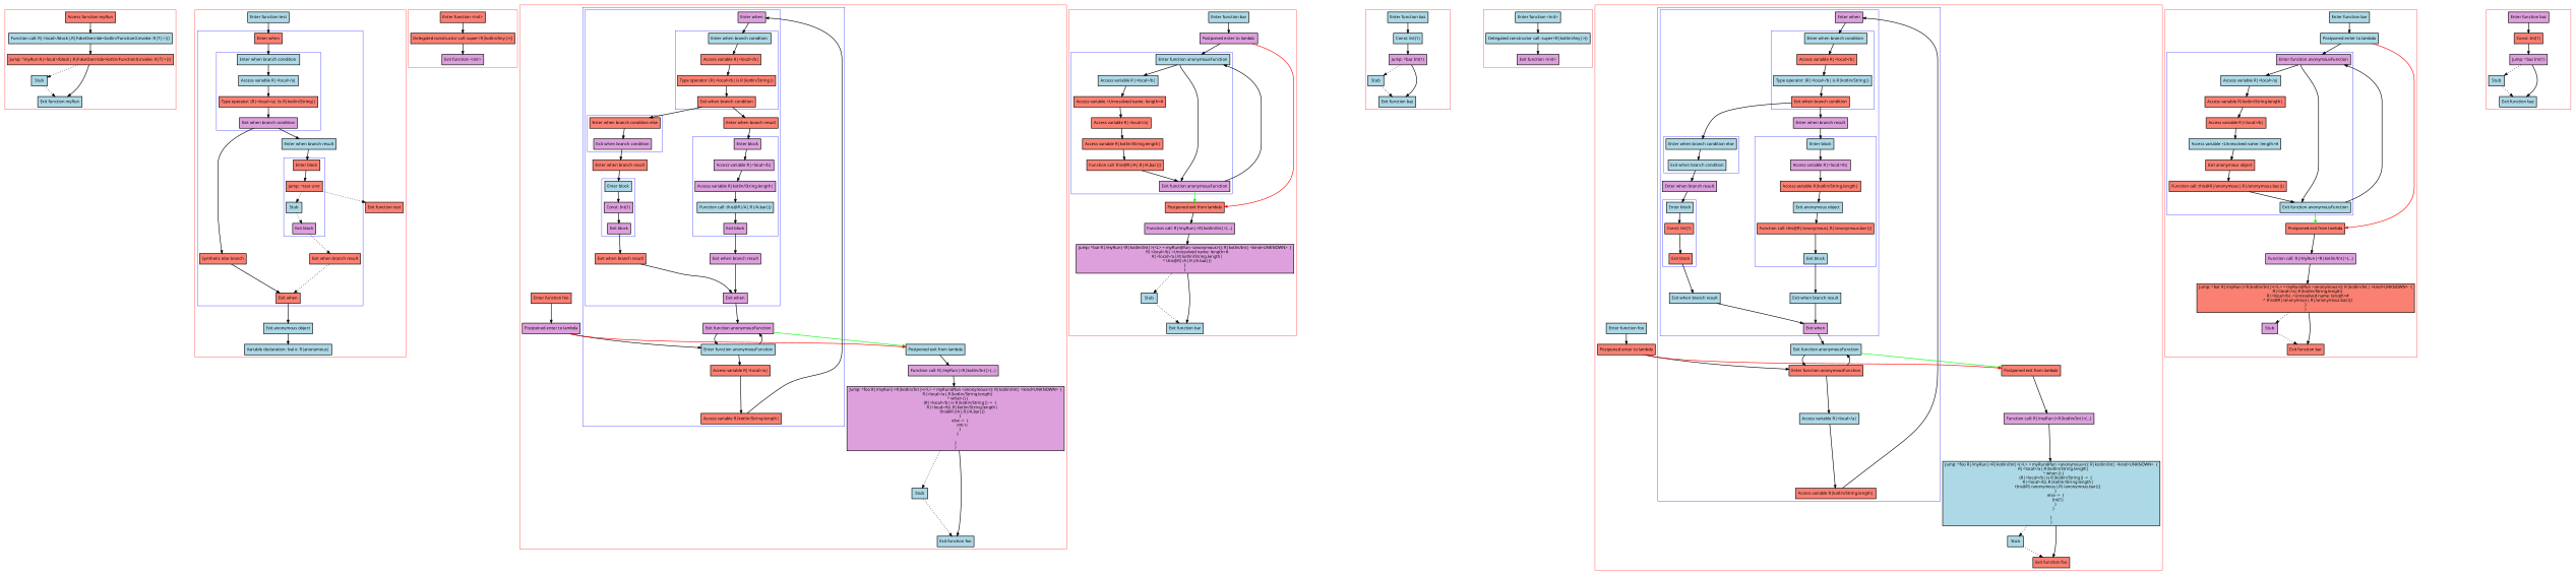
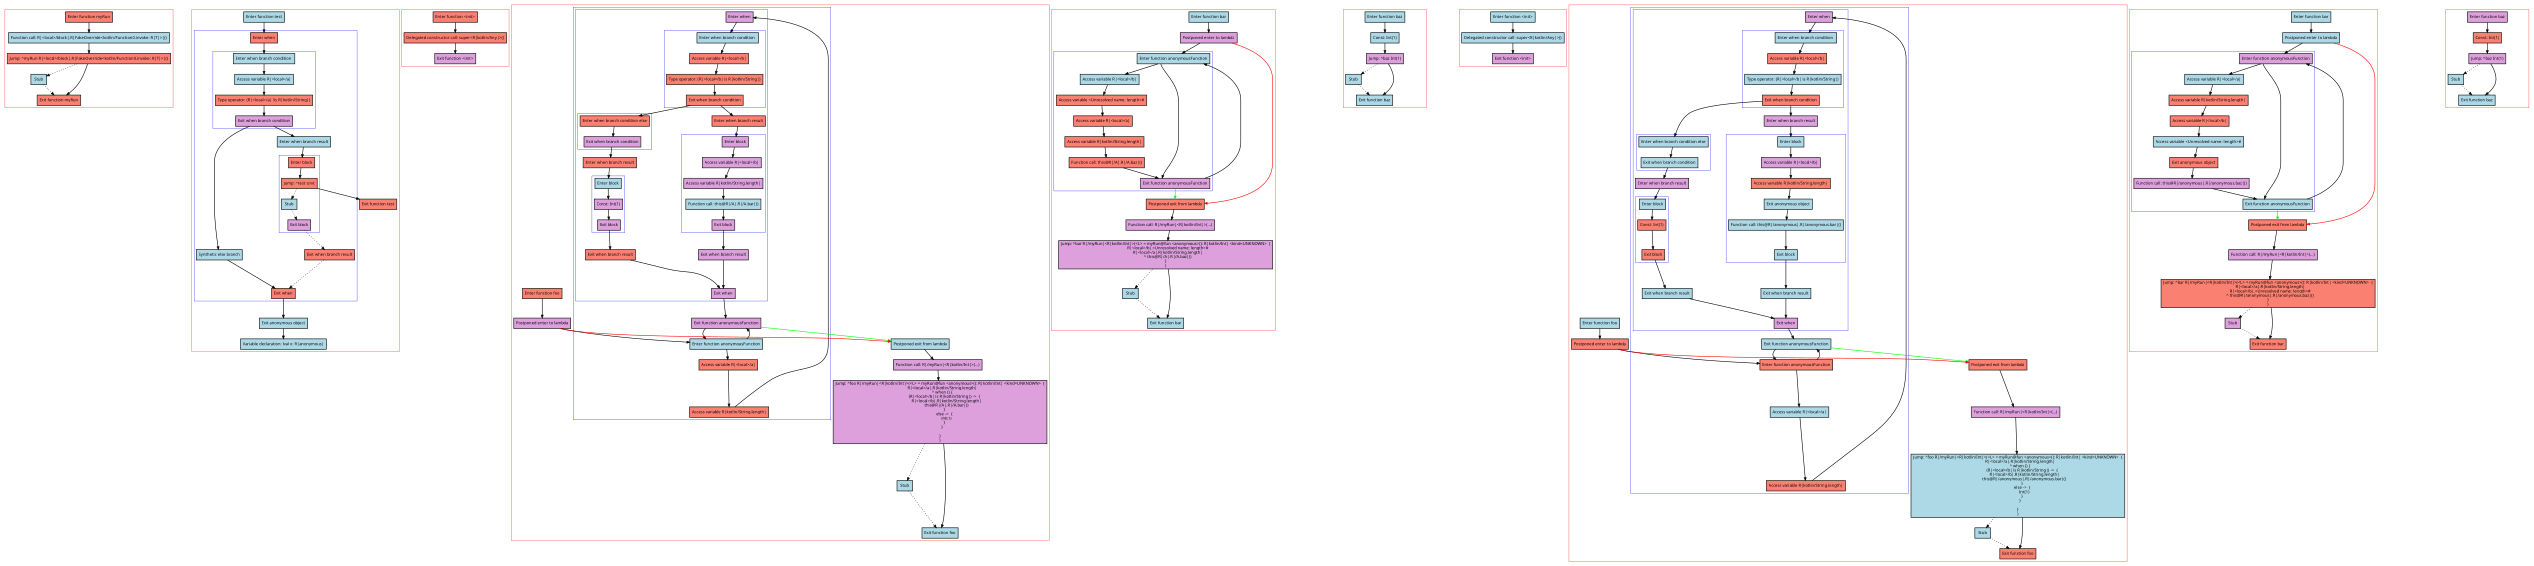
  digraph {
    fontname="Noto Sans"
    nodesep=3
    node [fillcolor=lightblue fontname="Noto Sans" penwidth=2 shape=box style=filled]
    edge [fontname="Noto Sans" penwidth=2]
-   n1 [fillcolor=salmon label="Access function myRun"]
+   n1 [fillcolor=salmon label="Enter function myRun"]
    n2 [label="Function call: R|<local>/block|.R|FakeOverride<kotlin/Function0.invoke: R|T|>|()"]
    n3 [fillcolor=salmon label="Jump: ^myRun R|<local>/block|.R|FakeOverride<kotlin/Function0.invoke: R|T|>|()"]
    n4 [label=Stub]
-   n5 [label="Exit function myRun"]
+   n5 [fillcolor=salmon label="Exit function myRun"]
    n6 [label="Enter when branch condition "]
    n7 [label="Access variable R|<local>/a|"]
    n8 [fillcolor=salmon label="Type operator: (R|<local>/a| !is R|kotlin/String|)"]
    n9 [fillcolor=plum label="Exit when branch condition"]
    n10 [fillcolor=salmon label="Enter block"]
    n11 [fillcolor=salmon label="Jump: ^test Unit"]
    n12 [label=Stub]
    n13 [fillcolor=plum label="Exit block"]
    n14 [fillcolor=salmon label="Enter when"]
-   n15 [fillcolor=salmon label="Synthetic else branch"]
+   n15 [label="Synthetic else branch"]
    n16 [label="Enter when branch result"]
    n17 [fillcolor=salmon label="Exit when branch result"]
    n18 [fillcolor=salmon label="Exit when"]
    n19 [label="Enter function test"]
    n20 [label="Exit anonymous object"]
    n21 [label="Variable declaration: lval x: R|anonymous|"]
    n22 [fillcolor=salmon label="Exit function test"]
    n23 [fillcolor=salmon label="Enter function <init>"]
    n24 [fillcolor=salmon label="Delegated constructor call: super<R|kotlin/Any|>()"]
    n25 [fillcolor=plum label="Exit function <init>"]
    n26 [fillcolor=salmon label="Enter when branch condition else"]
    n27 [fillcolor=plum label="Exit when branch condition"]
    n28 [label="Enter when branch condition "]
    n29 [fillcolor=salmon label="Access variable R|<local>/b|"]
    n30 [fillcolor=salmon label="Type operator: (R|<local>/b| is R|kotlin/String|)"]
    n31 [fillcolor=salmon label="Exit when branch condition"]
    n32 [label="Enter block"]
    n33 [fillcolor=plum label="Const: Int(1)"]
    n34 [fillcolor=plum label="Exit block"]
    n35 [fillcolor=plum label="Enter block"]
    n36 [fillcolor=plum label="Access variable R|<local>/b|"]
    n37 [fillcolor=plum label="Access variable R|kotlin/String.length|"]
    n38 [label="Function call: this@R|/A|.R|/A.bar|()"]
    n39 [fillcolor=plum label="Exit block"]
    n40 [fillcolor=plum label="Enter when"]
    n41 [fillcolor=salmon label="Enter when branch result"]
    n42 [fillcolor=salmon label="Exit when branch result"]
    n43 [fillcolor=salmon label="Enter when branch result"]
    n44 [fillcolor=plum label="Exit when branch result"]
    n45 [fillcolor=plum label="Exit when"]
    n46 [label="Enter function anonymousFunction"]
    n47 [fillcolor=salmon label="Access variable R|<local>/a|"]
    n48 [fillcolor=salmon label="Access variable R|kotlin/String.length|"]
    n49 [fillcolor=plum label="Exit function anonymousFunction"]
    n50 [fillcolor=salmon label="Enter function foo"]
    n51 [fillcolor=plum label="Postponed enter to lambda"]
    n52 [label="Postponed exit from lambda"]
    n53 [fillcolor=plum label="Function call: R|/myRun|<R|kotlin/Int|>(...)"]
    n54 [fillcolor=plum label="Jump: ^foo R|/myRun|<R|kotlin/Int|>(<L> = myRun@fun <anonymous>(): R|kotlin/Int| <kind=UNKNOWN>  {\n    R|<local>/a|.R|kotlin/String.length|\n    ^ when () {\n        (R|<local>/b| is R|kotlin/String|) ->  {\n            R|<local>/b|.R|kotlin/String.length|\n            this@R|/A|.R|/A.bar|()\n        }\n        else ->  {\n            Int(1)\n        }\n    }\n\n}\n)"]
    n55 [label=Stub]
    n56 [label="Exit function foo"]
    n57 [label="Enter function anonymousFunction"]
    n58 [label="Access variable R|<local>/b|"]
    n59 [fillcolor=salmon label="Access variable <Unresolved name: length>#"]
    n60 [fillcolor=salmon label="Access variable R|<local>/a|"]
    n61 [fillcolor=salmon label="Access variable R|kotlin/String.length|"]
    n62 [fillcolor=salmon label="Function call: this@R|/A|.R|/A.baz|()"]
    n63 [fillcolor=plum label="Exit function anonymousFunction"]
    n64 [label="Enter function bar"]
    n65 [fillcolor=plum label="Postponed enter to lambda"]
    n66 [fillcolor=salmon label="Postponed exit from lambda"]
    n67 [fillcolor=plum label="Function call: R|/myRun|<R|kotlin/Int|>(...)"]
    n68 [fillcolor=plum label="Jump: ^bar R|/myRun|<R|kotlin/Int|>(<L> = myRun@fun <anonymous>(): R|kotlin/Int| <kind=UNKNOWN>  {\n    R|<local>/b|.<Unresolved name: length>#\n    R|<local>/a|.R|kotlin/String.length|\n    ^ this@R|/A|.R|/A.baz|()\n}\n)"]
    n69 [label=Stub]
    n70 [label="Exit function bar"]
    n71 [label="Enter function baz"]
    n72 [label="Const: Int(1)"]
    n73 [fillcolor=plum label="Jump: ^baz Int(1)"]
    n74 [label=Stub]
    n75 [label="Exit function baz"]
    n76 [label="Enter function <init>"]
    n77 [label="Delegated constructor call: super<R|kotlin/Any|>()"]
    n78 [fillcolor=plum label="Exit function <init>"]
    n79 [label="Enter when branch condition "]
    n80 [fillcolor=salmon label="Access variable R|<local>/b|"]
    n81 [label="Type operator: (R|<local>/b| is R|kotlin/String|)"]
    n82 [fillcolor=salmon label="Exit when branch condition"]
    n83 [label="Enter when branch condition else"]
    n84 [label="Exit when branch condition"]
    n85 [label="Enter block"]
    n86 [fillcolor=salmon label="Const: Int(1)"]
    n87 [fillcolor=salmon label="Exit block"]
    n88 [label="Enter block"]
    n89 [fillcolor=plum label="Access variable R|<local>/b|"]
    n90 [fillcolor=salmon label="Access variable R|kotlin/String.length|"]
    n91 [label="Exit anonymous object"]
-   n92 [fillcolor=salmon label="Function call: this@R|/anonymous|.R|/anonymous.bar|()"]
+   n92 [label="Function call: this@R|/anonymous|.R|/anonymous.bar|()"]
    n93 [label="Exit block"]
    n94 [fillcolor=plum label="Enter when"]
    n95 [fillcolor=plum label="Enter when branch result"]
    n96 [label="Exit when branch result"]
    n97 [fillcolor=plum label="Enter when branch result"]
    n98 [label="Exit when branch result"]
    n99 [fillcolor=plum label="Exit when"]
    n100 [fillcolor=salmon label="Enter function anonymousFunction"]
    n101 [label="Access variable R|<local>/a|"]
    n102 [fillcolor=salmon label="Access variable R|kotlin/String.length|"]
    n103 [label="Exit function anonymousFunction"]
    n104 [label="Enter function foo"]
    n105 [fillcolor=salmon label="Postponed enter to lambda"]
    n106 [fillcolor=salmon label="Postponed exit from lambda"]
    n107 [fillcolor=plum label="Function call: R|/myRun|<R|kotlin/Int|>(...)"]
    n108 [label="Jump: ^foo R|/myRun|<R|kotlin/Int|>(<L> = myRun@fun <anonymous>(): R|kotlin/Int| <kind=UNKNOWN>  {\n    R|<local>/a|.R|kotlin/String.length|\n    ^ when () {\n        (R|<local>/b| is R|kotlin/String|) ->  {\n            R|<local>/b|.R|kotlin/String.length|\n            this@R|/anonymous|.R|/anonymous.bar|()\n        }\n        else ->  {\n            Int(1)\n        }\n    }\n\n}\n)"]
    n109 [label=Stub]
    n110 [fillcolor=salmon label="Exit function foo"]
    n111 [fillcolor=plum label="Enter function anonymousFunction"]
    n112 [label="Access variable R|<local>/a|"]
    n113 [fillcolor=salmon label="Access variable R|kotlin/String.length|"]
    n114 [fillcolor=salmon label="Access variable R|<local>/b|"]
    n115 [label="Access variable <Unresolved name: length>#"]
    n116 [fillcolor=salmon label="Exit anonymous object"]
-   n117 [fillcolor=salmon label="Function call: this@R|/anonymous|.R|/anonymous.baz|()"]
+   n117 [fillcolor=plum label="Function call: this@R|/anonymous|.R|/anonymous.baz|()"]
    n118 [label="Exit function anonymousFunction"]
    n119 [label="Enter function bar"]
    n120 [label="Postponed enter to lambda"]
    n121 [fillcolor=salmon label="Postponed exit from lambda"]
    n122 [fillcolor=plum label="Function call: R|/myRun|<R|kotlin/Int|>(...)"]
    n123 [fillcolor=salmon label="Jump: ^bar R|/myRun|<R|kotlin/Int|>(<L> = myRun@fun <anonymous>(): R|kotlin/Int| <kind=UNKNOWN>  {\n    R|<local>/a|.R|kotlin/String.length|\n    R|<local>/b|.<Unresolved name: length>#\n    ^ this@R|/anonymous|.R|/anonymous.baz|()\n}\n)"]
    n124 [fillcolor=plum label=Stub]
    n125 [fillcolor=salmon label="Exit function bar"]
    n126 [fillcolor=plum label="Enter function baz"]
    n127 [fillcolor=salmon label="Const: Int(1)"]
    n128 [fillcolor=plum label="Jump: ^baz Int(1)"]
    n129 [label=Stub]
    n130 [label="Exit function baz"]
    subgraph cluster_1 {
      color=red
      n1
      n2
      n3
      n4
      n5
    }
    subgraph cluster_2 {
      color=red
      n19
      n20
      n21
      n22
      subgraph cluster_3 {
        color=blue
        n14
        n15
        n16
        n17
        n18
        subgraph cluster_4 {
          color=blue
          n6
          n7
          n8
          n9
        }
        subgraph cluster_5 {
          color=blue
          n10
          n11
          n12
          n13
        }
      }
    }
    subgraph cluster_6 {
      color=red
      n23
      n24
      n25
    }
    subgraph cluster_7 {
      color=red
      n50
      n51
      n52
      n53
      n54
      n55
      n56
      subgraph cluster_8 {
        color=blue
        n46
        n47
        n48
        n49
        subgraph cluster_9 {
          color=blue
          n40
          n41
          n42
          n43
          n44
          n45
          subgraph cluster_10 {
            color=blue
            n26
            n27
          }
          subgraph cluster_11 {
            color=blue
            n28
            n29
            n30
            n31
          }
          subgraph cluster_12 {
            color=blue
            n32
            n33
            n34
          }
          subgraph cluster_13 {
            color=blue
            n35
            n36
            n37
            n38
            n39
          }
        }
      }
    }
    subgraph cluster_14 {
      color=red
      n64
      n65
      n66
      n67
      n68
      n69
      n70
      subgraph cluster_15 {
        color=blue
        n57
        n58
        n59
        n60
        n61
        n62
        n63
      }
    }
    subgraph cluster_16 {
      color=red
      n71
      n72
      n73
      n74
      n75
    }
    subgraph cluster_17 {
      color=red
      n76
      n77
      n78
    }
    subgraph cluster_18 {
      color=red
      n104
      n105
      n106
      n107
      n108
      n109
      n110
      subgraph cluster_19 {
        color=blue
        n100
        n101
        n102
        n103
        subgraph cluster_20 {
          color=blue
          n94
          n95
          n96
          n97
          n98
          n99
          subgraph cluster_21 {
            color=blue
            n79
            n80
            n81
            n82
          }
          subgraph cluster_22 {
            color=blue
            n83
            n84
          }
          subgraph cluster_23 {
            color=blue
            n85
            n86
            n87
          }
          subgraph cluster_24 {
            color=blue
            n88
            n89
            n90
            n91
            n92
            n93
          }
        }
      }
    }
    subgraph cluster_25 {
      color=red
      n119
      n120
      n121
      n122
      n123
      n124
      n125
      subgraph cluster_26 {
        color=blue
        n111
        n112
        n113
        n114
        n115
        n116
        n117
        n118
      }
    }
    subgraph cluster_27 {
      color=red
      n126
      n127
      n128
      n129
      n130
    }
    n1 -> n2
    n2 -> n3
    n3 -> n4 [style=dotted]
    n3 -> n5
    n4 -> n5 [style=dotted]
    n6 -> n7
    n7 -> n8
    n8 -> n9
    n9 -> n15
    n9 -> n16
    n10 -> n11
    n11 -> n12 [style=dotted]
-   n11 -> n22 [style=dotted]
+   n11 -> n22
    n12 -> n13 [style=dotted]
    n13 -> n17 [style=dotted]
    n14 -> n6
    n15 -> n18
    n16 -> n10
    n17 -> n18 [style=dotted]
    n18 -> n20
    n19 -> n14
    n20 -> n21
    n23 -> n24
    n24 -> n25
    n26 -> n27
    n27 -> n41
    n28 -> n29
    n29 -> n30
    n30 -> n31
    n31 -> n26
    n31 -> n43
    n32 -> n33
    n33 -> n34
    n34 -> n42
    n35 -> n36
    n36 -> n37
    n37 -> n38
    n38 -> n39
    n39 -> n44
    n40 -> n28
    n41 -> n32
    n42 -> n45
    n43 -> n35
    n44 -> n45
    n45 -> n49
    n46 -> n47
    n46 -> n49
    n47 -> n48
    n48 -> n40
    n49 -> n46
    n49 -> n52 [color=green]
    n50 -> n51
    n51 -> n46
    n51 -> n52 [color=red]
    n52 -> n53
    n53 -> n54
    n54 -> n55 [style=dotted]
    n54 -> n56
    n55 -> n56 [style=dotted]
    n57 -> n58
    n57 -> n63
    n58 -> n59
    n59 -> n60
    n60 -> n61
    n61 -> n62
    n62 -> n63
    n63 -> n57
    n63 -> n66 [color=green]
    n64 -> n65
    n65 -> n57
    n65 -> n66 [color=red]
    n66 -> n67
    n67 -> n68
    n68 -> n69 [style=dotted]
    n68 -> n70
    n69 -> n70 [style=dotted]
    n71 -> n72
    n72 -> n73
    n73 -> n74 [style=dotted]
    n73 -> n75
    n74 -> n75 [style=dotted]
    n76 -> n77
    n77 -> n78
    n79 -> n80
    n80 -> n81
    n81 -> n82
    n82 -> n83
    n82 -> n97
    n83 -> n84
    n84 -> n95
    n85 -> n86
    n86 -> n87
    n87 -> n96
    n88 -> n89
    n89 -> n90
    n90 -> n91
    n91 -> n92
    n92 -> n93
    n93 -> n98
    n94 -> n79
    n95 -> n85
    n96 -> n99
    n97 -> n88
    n98 -> n99
    n99 -> n103
    n100 -> n101
    n100 -> n103
    n101 -> n102
    n102 -> n94
    n103 -> n100
    n103 -> n106 [color=green]
    n104 -> n105
    n105 -> n100
    n105 -> n106 [color=red]
    n106 -> n107
    n107 -> n108
    n108 -> n109 [style=dotted]
    n108 -> n110
    n109 -> n110 [style=dotted]
    n111 -> n112
    n111 -> n118
    n112 -> n113
    n113 -> n114
    n114 -> n115
    n115 -> n116
    n116 -> n117
    n117 -> n118
    n118 -> n111
    n118 -> n121 [color=green]
    n119 -> n120
    n120 -> n111
    n120 -> n121 [color=red]
    n121 -> n122
    n122 -> n123
    n123 -> n124 [style=dotted]
    n123 -> n125
    n124 -> n125 [style=dotted]
    n126 -> n127
    n127 -> n128
    n128 -> n129 [style=dotted]
    n128 -> n130
    n129 -> n130 [style=dotted]
  }
